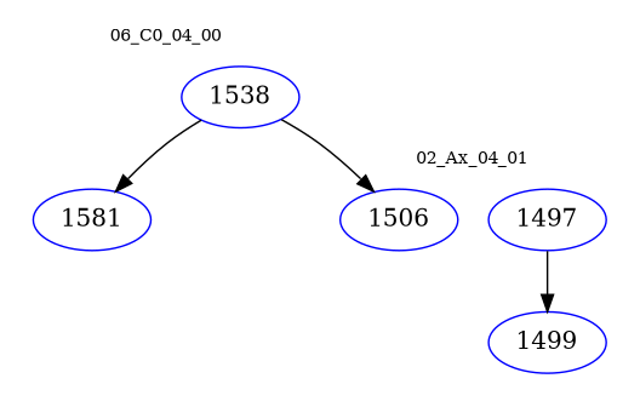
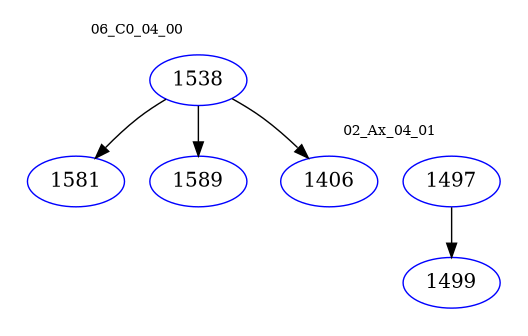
  digraph {
    node [color=blue]
    edge [color=black]
    n1 [label=1497]
    n2 [label=1499]
-   n3 [label=1506]
+   n3 [label=1406]
    n4 [label=1538]
    n5 [label=1581]
+   n6 [label=1589]
    subgraph cluster_1 {
      color=white
      fontsize=10
      label="02_Ax_04_01"
      n1
      n2
      n3
    }
    subgraph cluster_2 {
      color=white
      fontsize=10
      label="06_C0_04_00"
      n4
      n5
+     n6
    }
    n1 -> n2
    n4 -> n3
    n4 -> n5
+   n4 -> n6
  }
